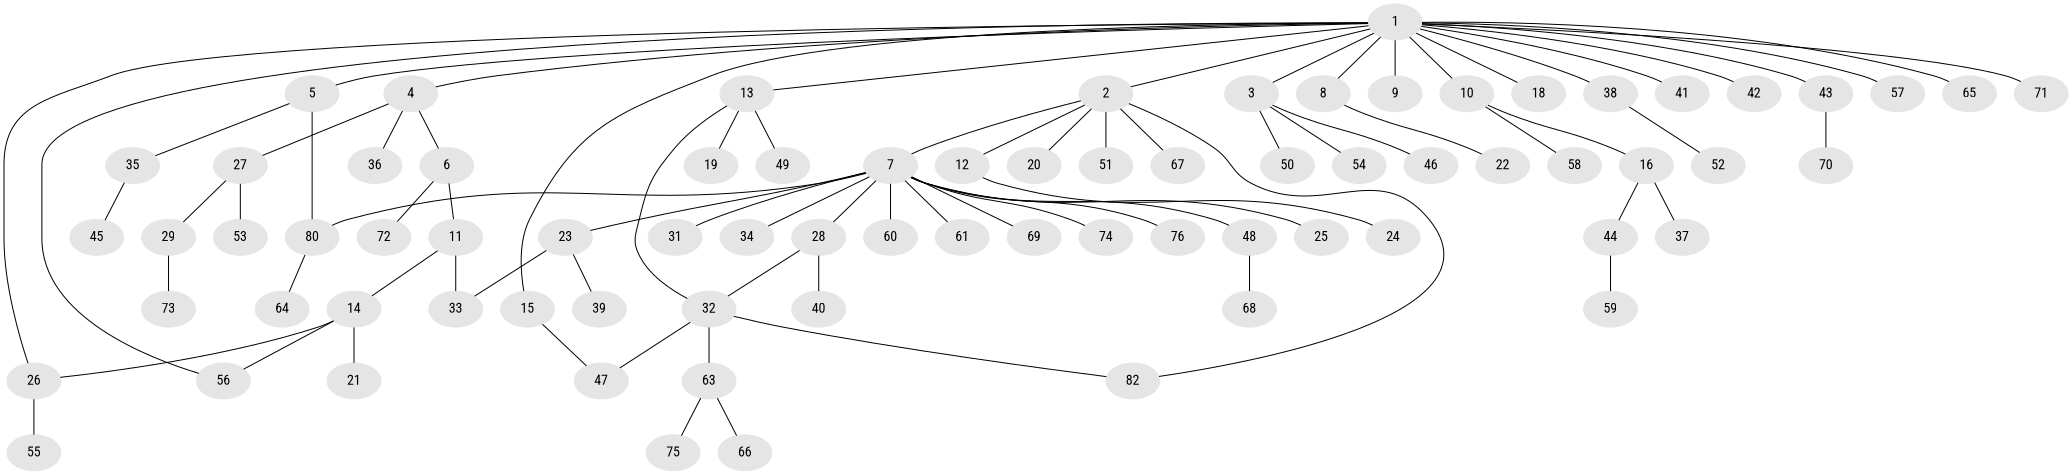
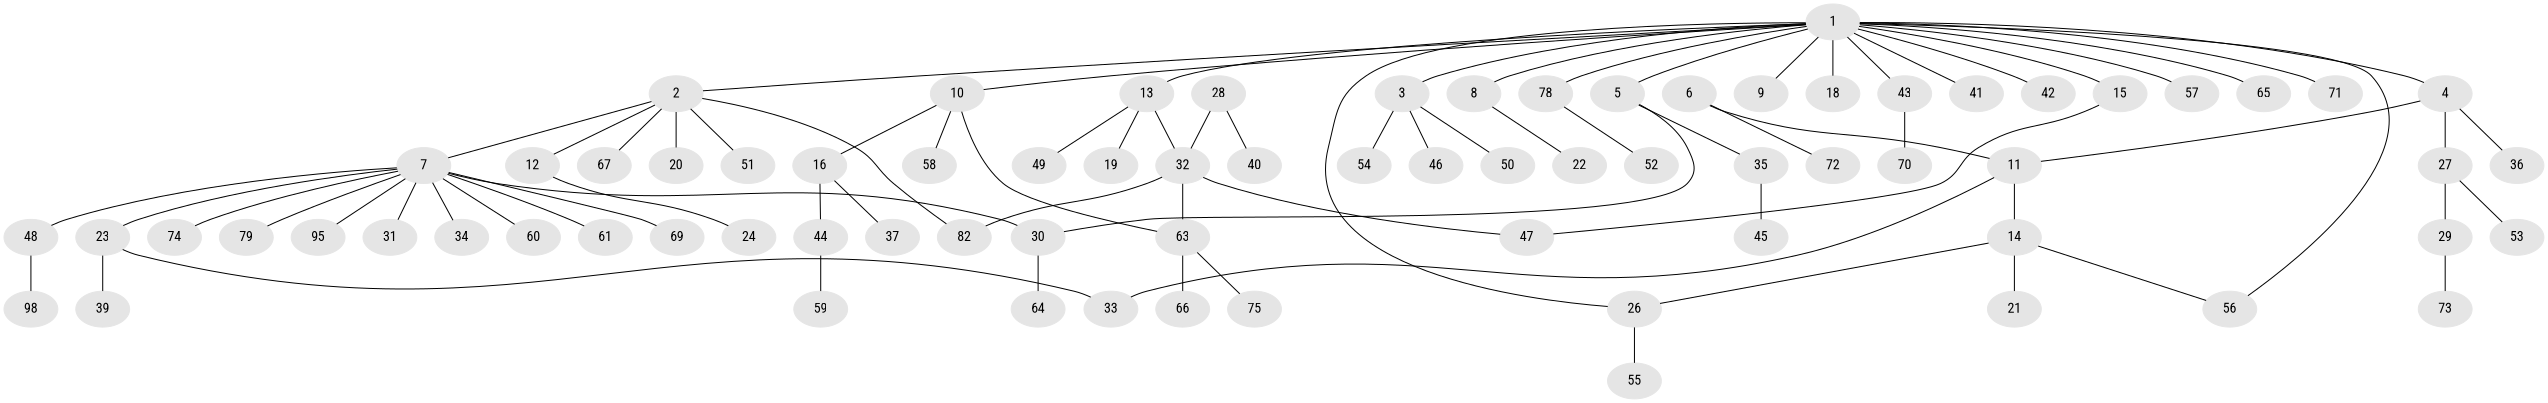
  graph {
    fontname="Roboto Condensed"
    node [color=gray90 fontname="Roboto Condensed" style=filled]
    edge [fontname="Roboto Condensed"]
    1
    2
    3
    4
    5
    8
    9
    10
    13
    15
    18
    26
-   38
+   38 [label=78]
    41
    42
    43
    56
    57
    65
    71
    7
    12
    20
    51
    n25 [label=82]
    67
    46
    50
    54
    6
    27
    36
-   30 [label=80]
+   30
    35
    22
    16
    58
    63
    19
    32
    49
    47
    55
    52
    70
    23
-   25
+   25 [label=95]
    28
    31
    34
    48
    60
    61
    69
    74
-   76
+   76 [label=79]
    24
    11
    72
    29
    53
    64
    45
    14
    33
    39
    40
-   68
+   68 [label=98]
    37
    44
    66
    75
    21
    59
    73
    1 -- 2
    1 -- 3
    1 -- 4
    1 -- 5
    1 -- 8
    1 -- 9
    1 -- 10
    1 -- 13
    1 -- 15
    1 -- 18
    1 -- 26
    1 -- 38
    1 -- 41
    1 -- 42
    1 -- 43
    1 -- 56
    1 -- 57
    1 -- 65
    1 -- 71
    2 -- 7
    2 -- 12
    2 -- 20
    2 -- 51
    2 -- n25
    2 -- 67
    3 -- 46
    3 -- 50
    3 -- 54
-   4 -- 6
+   4 -- 11
    4 -- 27
    4 -- 36
    5 -- 30
    5 -- 35
    8 -- 22
    10 -- 16
    10 -- 58
+   10 -- 63
    13 -- 19
    13 -- 32
    13 -- 49
    15 -- 47
    26 -- 55
    38 -- 52
    43 -- 70
    7 -- 30
    7 -- 23
    7 -- 25
-   7 -- 28
    7 -- 31
    7 -- 34
    7 -- 48
    7 -- 60
    7 -- 61
    7 -- 69
    7 -- 74
    7 -- 76
    12 -- 24
    6 -- 11
    6 -- 72
    27 -- 29
    27 -- 53
    30 -- 64
    35 -- 45
    16 -- 37
    16 -- 44
    63 -- 66
    63 -- 75
    32 -- n25
    32 -- 63
    32 -- 47
    23 -- 33
    23 -- 39
    28 -- 32
    28 -- 40
    48 -- 68
    11 -- 14
    11 -- 33
    29 -- 73
    14 -- 26
    14 -- 56
    14 -- 21
    44 -- 59
  }
